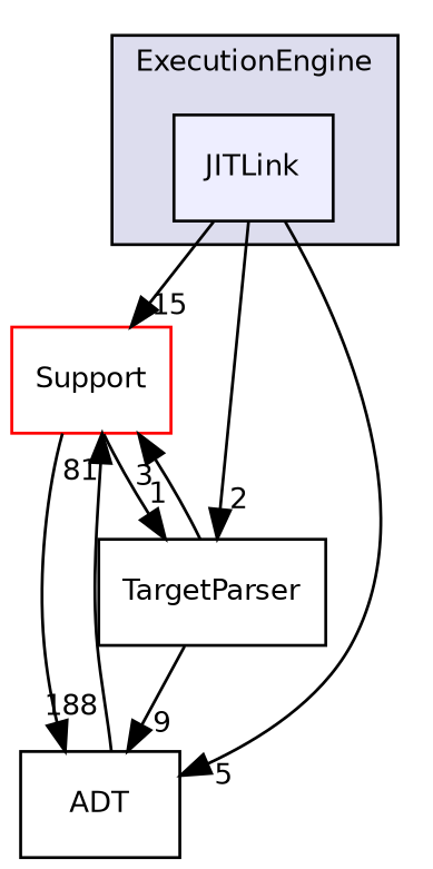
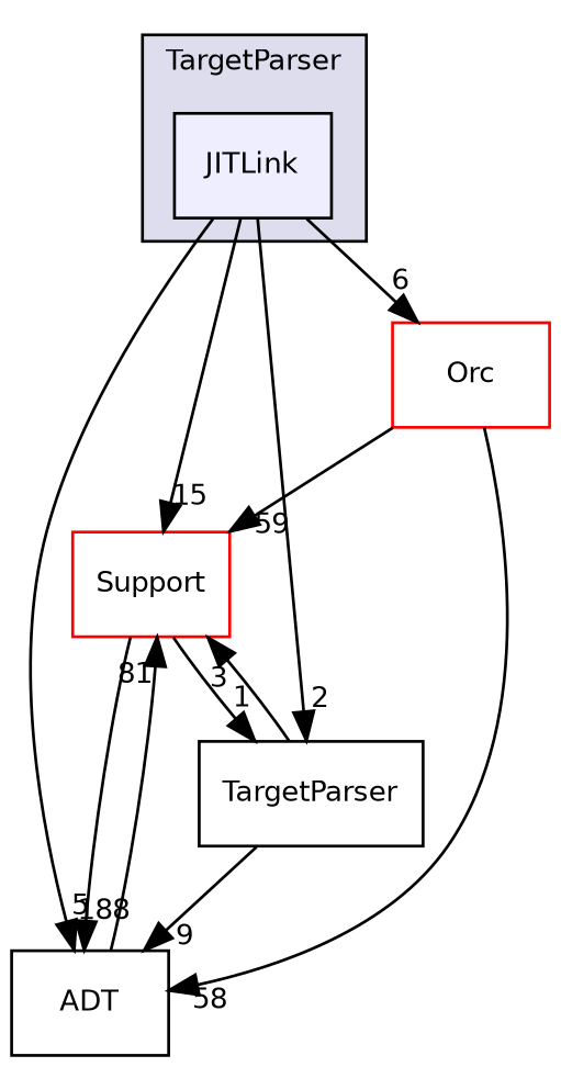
  digraph {
    compound=true
    node [fontname=Helvetica fontsize=10 shape=box]
    edge [labeldistance=1.5 labelfontname=Helvetica labelfontsize=10]
    n1 [fillcolor="#eeeeff" label=JITLink pencolor=black style=filled]
    n2 [color=red label=Support]
    n3 [label=ADT]
+   n4 [color=red label=Orc]
    n5 [label=TargetParser]
    subgraph cluster_1 {
      bgcolor="#ddddee"
      fontname=Helvetica
      fontsize=10
-     label=ExecutionEngine
+     label=TargetParser
      pencolor=black
      n1
    }
    n1 -> n2 [headlabel=15]
    n1 -> n3 [headlabel=5]
+   n1 -> n4 [headlabel=6]
    n1 -> n5 [headlabel=2]
    n2 -> n3 [headlabel=188]
    n2 -> n5 [headlabel=1]
    n3 -> n2 [headlabel=81]
+   n4 -> n2 [headlabel=59]
+   n4 -> n3 [headlabel=58]
    n5 -> n2 [headlabel=3]
    n5 -> n3 [headlabel=9]
  }
